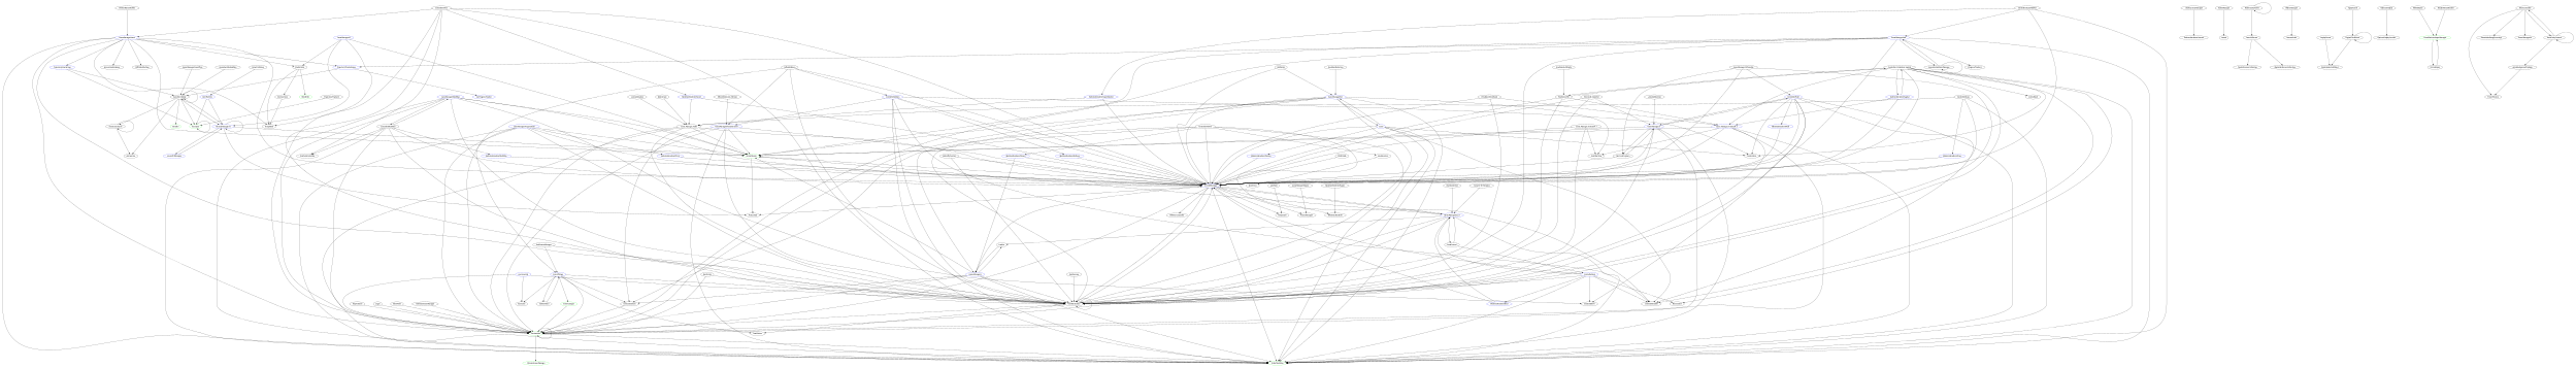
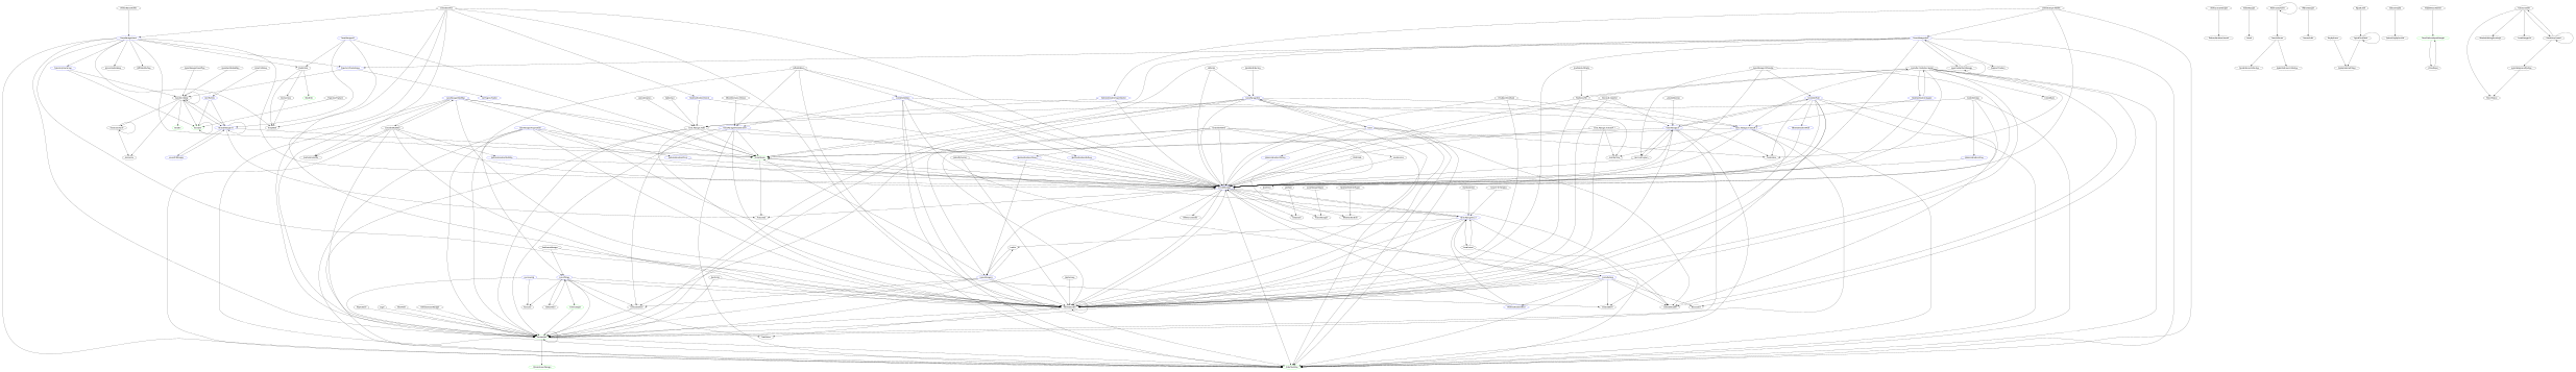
  digraph {
    fontname=Merriweather
    nodesep=1.0
    ranksep=3.0
    node [fontname=Merriweather]
    edge [fontname=Merriweather]
    BarProgressTracker [color=blue]
    RepIncrease
    VarsToInterface
    SessionInfo [color=green]
    OverallManager [color=blue]
    DataToSend
    GlobalVariables [color=green]
    UltimateSceneManager [color=green]
    GameManagerEx2_1 [color=blue]
    Instantiate
    AvatarData
    IGameManager
    IOrbbecController
    ISkeletonRenderer
    AvatarMaster [color=green]
    LookAt
    BoatControl
    RestScript
    SkeletonRendererMailMan [color=blue]
    GameManager5 [color=blue]
    ControllerBoat [color=blue]
    SkeletonRendererPEval [color=blue]
    SkeletonRendererSuperMarket [color=blue]
    Game_Manager_Vidro [color=black]
    SkipTutorial
    ControllerMailMan
    ParabolaController
    GameManagerMailMan [color=blue]
    ControlElbow
    ControllerSuperMarket
    GameManagerSaw [color=blue]
    SupermarketItemManager
    ProgressTracker3
    TrajectoryTrackerSuper [color=blue]
    GameRecnMake
    Animater [color=green]
    GeneralManagerv2 [color=blue]
    Animercise
    AnimerciseAsset
    Bonifier [color=green]
    ControllerSword
    SkeletonRendererSword [color=blue]
    GameManagerSword [color=blue]
    MeshCutter
    TempMesh
    ScreenLineRenderer
    DiffStateMachine
    TrajectoryLineGenner [color=blue]
    Intersections
    MeshUtils [color=green]
    JoinTheDots [color=blue]
    GeneralUIManager [color=blue]
    DetectCollision
    EndScreenManager
    SceneThings [color=blue]
    BackToPlans
    Coms2Interface
    Exercises
    SceneChanger [color=green]
    GameManagerProgressEval [color=blue]
    Login
    receivescript [color=blue]
    GameManager10 [color=blue]
    GameManager9Chambel
    Next_wall_spawn
    ControllerWall [color=blue]
    GameManager_9 [color=blue]
    ControlArm
    ControllShoulder
    SkeletonRendererWall [color=blue]
    GameManagerEx1 [color=blue]
    n72 [color=blue label=Game]
    StateMachine
    SkeletonRendererFlexion [color=blue]
    BlurControl
    SkeletonRendererBoat [color=blue]
    GameManagerFlexExtensCot [color=blue]
    Game_Manager_Tutorial4_1
    Game_Manager_Tutorial4_2 [color=blue]
    BallScript
    ButterflyControl
    CameraRotation
    CheckCameraManager
    SkeletonRendererCamera
    CheckpointCol
    Controller_Pendulars_Sagital
    PendulumTilt
    ControlBack
    SkeletonRendererSagital [color=blue]
    InflateBalloon
    ControllerBalloon [color=blue]
    SkeletonRendererBalloon [color=blue]
    Next_wall_chambel
    paintball
    ShowNote
    SphereCast
    WallColide
    ElbowExtension_Flexion
    Forearm_90_Rotation
    LateralAbduction
    PendularsFrontBack
    PendularsLeftRight
    ShoulderAbduction
    AudioManager
    Sound
    InterfaceSceneManager
    BoneReceiver
    BoneGiver
    ControllerFlower
    SkeletonRendererFlower [color=blue]
    SkeletonRendererGlass [color=blue]
    GameManagerMaster
    SkeletonRendererMaster
    ControllerGlass
    AssetCollector
    ClassReferenceCollection
    ShaderReferenceCollection
    FindUnusedAssets
    DetectObjectsToSlice
    GameManagerSwordTest
    ObjectManager
    CameraOrbit
    GameRecnMakeEditor
    TrajectoryTracker2
    DisplayFrame
    DisplaySelectedObject
    OptionsDisplay
    OptionsDisplaySaveVar
    DigitalClock
    DigitalClockValue
    CrossPlatformInputManager [color=green]
    VirtualInput
-   MobileInput
    SimpleMouseRotator
    AstraBackgroundUpdater
    TimerHistory
    AstraController
    AstraInitializingEventArgs
    n139 [label=GameManagerEx]
    AstraUnityContext
    RepIncrease -> VarsToInterface
    VarsToInterface -> VarsToInterface
    VarsToInterface -> SessionInfo
    VarsToInterface -> OverallManager
    VarsToInterface -> DataToSend
    SessionInfo -> SessionInfo
    SessionInfo -> GlobalVariables
    SessionInfo -> UltimateSceneManager
    OverallManager -> VarsToInterface
    OverallManager -> SessionInfo
    OverallManager -> GlobalVariables
    OverallManager -> GameManagerEx2_1
    OverallManager -> Instantiate
    OverallManager -> AvatarData
    OverallManager -> IGameManager
    OverallManager -> IOrbbecController
    OverallManager -> ISkeletonRenderer
    GameManagerEx2_1 -> VarsToInterface
    GameManagerEx2_1 -> SessionInfo
    GameManagerEx2_1 -> OverallManager
    GameManagerEx2_1 -> GlobalVariables
    GameManagerEx2_1 -> AvatarMaster
    GameManagerEx2_1 -> LookAt
    GameManagerEx2_1 -> BoatControl
    AvatarMaster -> OverallManager
    AvatarMaster -> AvatarData
    LookAt -> GameManager5
    BoatControl -> GameManagerEx2_1
    BoatControl -> ControllerBoat
    RestScript -> VarsToInterface
    RestScript -> SessionInfo
    SkeletonRendererMailMan -> OverallManager
    GameManager5 -> VarsToInterface
    GameManager5 -> SessionInfo
    GameManager5 -> OverallManager
    GameManager5 -> GlobalVariables
    GameManager5 -> AvatarMaster
    GameManager5 -> LookAt
    GameManager5 -> Coms2Interface
    ControllerBoat -> VarsToInterface
    ControllerBoat -> OverallManager
    ControllerBoat -> GlobalVariables
    ControllerBoat -> GameManagerEx2_1
    ControllerBoat -> ControlElbow
    ControllerBoat -> ControllShoulder
    ControllerBoat -> BlurControl
    ControllerBoat -> SkeletonRendererBoat
    SkeletonRendererPEval -> OverallManager
    SkeletonRendererSuperMarket -> OverallManager
    SkeletonRendererSuperMarket -> Game_Manager_Vidro
    Game_Manager_Vidro -> VarsToInterface
    Game_Manager_Vidro -> SessionInfo
    Game_Manager_Vidro -> OverallManager
    Game_Manager_Vidro -> GlobalVariables
    Game_Manager_Vidro -> AvatarMaster
    SkipTutorial -> SessionInfo
    ControllerMailMan -> VarsToInterface
    ControllerMailMan -> SessionInfo
    ControllerMailMan -> OverallManager
    ControllerMailMan -> GlobalVariables
    ControllerMailMan -> SkeletonRendererMailMan
    ControllerMailMan -> ParabolaController
    ControllerMailMan -> GameManagerMailMan
    GameManagerMailMan -> VarsToInterface
    GameManagerMailMan -> SessionInfo
    GameManagerMailMan -> OverallManager
    GameManagerMailMan -> GlobalVariables
    GameManagerMailMan -> AvatarMaster
    GameManagerMailMan -> ControllerMailMan
    GameManagerMailMan -> ControlElbow
    ControllerSuperMarket -> OverallManager
    ControllerSuperMarket -> GlobalVariables
    ControllerSuperMarket -> SkeletonRendererSuperMarket
    ControllerSuperMarket -> GameManagerSaw
    GameManagerSaw -> VarsToInterface
    GameManagerSaw -> SessionInfo
    GameManagerSaw -> OverallManager
    GameManagerSaw -> GlobalVariables
    GameManagerSaw -> AvatarMaster
    GameManagerSaw -> SupermarketItemManager
    GameManagerSaw -> ProgressTracker3
    GameManagerSaw -> TrajectoryTrackerSuper
    SupermarketItemManager -> GameManagerSaw
    SupermarketItemManager -> SupermarketItemManager
    TrajectoryTrackerSuper -> BarProgressTracker
    TrajectoryTrackerSuper -> GameRecnMake
    GameRecnMake -> GameRecnMake
    GameRecnMake -> Animater
    GameRecnMake -> GeneralManagerv2
    GameRecnMake -> Animercise
    GameRecnMake -> AnimerciseAsset
    GameRecnMake -> Bonifier
    Animater -> Animater
    GeneralManagerv2 -> AvatarData
    GeneralManagerv2 -> AvatarMaster
    GeneralManagerv2 -> GameRecnMake
    GeneralManagerv2 -> GeneralManagerv2
    GeneralManagerv2 -> GeneralUIManager
    AnimerciseAsset -> Animercise
    AnimerciseAsset -> AnimerciseAsset
    ControllerSword -> VarsToInterface
    ControllerSword -> SessionInfo
    ControllerSword -> OverallManager
    ControllerSword -> GlobalVariables
    ControllerSword -> ParabolaController
    ControllerSword -> SkeletonRendererSword
    ControllerSword -> GameManagerSword
    SkeletonRendererSword -> OverallManager
    SkeletonRendererSword -> Game_Manager_Vidro
    GameManagerSword -> VarsToInterface
    GameManagerSword -> SessionInfo
    GameManagerSword -> OverallManager
    GameManagerSword -> GlobalVariables
    GameManagerSword -> AvatarMaster
    GameManagerSword -> TrajectoryTrackerSuper
    GameManagerSword -> MeshCutter
    GameManagerSword -> TempMesh
    GameManagerSword -> ScreenLineRenderer
    GameManagerSword -> DiffStateMachine
    GameManagerSword -> TrajectoryLineGenner
    MeshCutter -> TempMesh
    MeshCutter -> Intersections
    MeshCutter -> MeshUtils
    TrajectoryLineGenner -> GameRecnMake
    TrajectoryLineGenner -> Animater
    Intersections -> TempMesh
    JoinTheDots -> Animater
    JoinTheDots -> GeneralManagerv2
    GeneralUIManager -> GeneralManagerv2
    DetectCollision -> JoinTheDots
    EndScreenManager -> VarsToInterface
    EndScreenManager -> SceneThings
    SceneThings -> VarsToInterface
    SceneThings -> SessionInfo
    SceneThings -> DataToSend
    SceneThings -> BackToPlans
    SceneThings -> Coms2Interface
    SceneThings -> Exercises
    SceneThings -> SceneChanger
    BackToPlans -> SceneThings
    Coms2Interface -> SessionInfo
    SceneChanger -> SessionInfo
    GameManagerProgressEval -> VarsToInterface
    GameManagerProgressEval -> SessionInfo
    GameManagerProgressEval -> OverallManager
    GameManagerProgressEval -> GlobalVariables
    GameManagerProgressEval -> AvatarMaster
    GameManagerProgressEval -> SkeletonRendererPEval
    GameManagerProgressEval -> SceneThings
    Login -> SessionInfo
    receivescript -> VarsToInterface
    receivescript -> SessionInfo
    receivescript -> Exercises
    GameManager10 -> AvatarMaster
    GameManager10 -> GeneralManagerv2
    GameManager10 -> MeshCutter
    GameManager10 -> TempMesh
    GameManager9Chambel -> VarsToInterface
    GameManager9Chambel -> OverallManager
    GameManager9Chambel -> Next_wall_spawn
    GameManager9Chambel -> ControllerWall
    Next_wall_spawn -> OverallManager
    Next_wall_spawn -> GameManager_9
    ControllerWall -> VarsToInterface
    ControllerWall -> OverallManager
    ControllerWall -> GlobalVariables
    ControllerWall -> ControlElbow
    ControllerWall -> GameManager_9
    ControllerWall -> ControlArm
    ControllerWall -> ControllShoulder
    ControllerWall -> SkeletonRendererWall
    GameManager_9 -> VarsToInterface
    GameManager_9 -> SessionInfo
    GameManager_9 -> OverallManager
    GameManager_9 -> GlobalVariables
    GameManager_9 -> AvatarMaster
    GameManager_9 -> Next_wall_spawn
    GameManager_9 -> ControllerWall
    SkeletonRendererWall -> OverallManager
    GameManagerEx1 -> VarsToInterface
    GameManagerEx1 -> SessionInfo
    GameManagerEx1 -> OverallManager
    GameManagerEx1 -> GlobalVariables
    GameManagerEx1 -> AvatarMaster
    GameManagerEx1 -> Coms2Interface
    GameManagerEx1 -> n72
    GameManagerEx1 -> StateMachine
    n72 -> VarsToInterface
    n72 -> OverallManager
    n72 -> GlobalVariables
    n72 -> ControlArm
    n72 -> ControllShoulder
    n72 -> GameManagerEx1
    n72 -> SkeletonRendererFlexion
    SkeletonRendererFlexion -> OverallManager
    SkeletonRendererBoat -> OverallManager
    SkeletonRendererBoat -> GameManagerEx2_1
    GameManagerFlexExtensCot -> VarsToInterface
    GameManagerFlexExtensCot -> SessionInfo
    GameManagerFlexExtensCot -> OverallManager
    GameManagerFlexExtensCot -> GlobalVariables
    GameManagerFlexExtensCot -> AvatarMaster
    GameManagerFlexExtensCot -> Coms2Interface
    Game_Manager_Tutorial4_1 -> VarsToInterface
    Game_Manager_Tutorial4_1 -> OverallManager
    Game_Manager_Tutorial4_1 -> StateMachine
    Game_Manager_Tutorial4_2 -> VarsToInterface
    Game_Manager_Tutorial4_2 -> SessionInfo
    Game_Manager_Tutorial4_2 -> OverallManager
    Game_Manager_Tutorial4_2 -> GlobalVariables
    Game_Manager_Tutorial4_2 -> AvatarMaster
    Game_Manager_Tutorial4_2 -> StateMachine
    BallScript -> OverallManager
    BallScript -> GameManagerEx1
    ButterflyControl -> VarsToInterface
    ButterflyControl -> OverallManager
    CameraRotation -> Game_Manager_Vidro
    CheckCameraManager -> SkeletonRendererCamera
    CheckpointCol -> GameManagerEx2_1
    Controller_Pendulars_Sagital -> VarsToInterface
    Controller_Pendulars_Sagital -> OverallManager
    Controller_Pendulars_Sagital -> GlobalVariables
    Controller_Pendulars_Sagital -> ControlArm
    Controller_Pendulars_Sagital -> ControllShoulder
    Controller_Pendulars_Sagital -> BlurControl
    Controller_Pendulars_Sagital -> Game_Manager_Tutorial4_2
    Controller_Pendulars_Sagital -> PendulumTilt
    Controller_Pendulars_Sagital -> ControlBack
    Controller_Pendulars_Sagital -> SkeletonRendererSagital
    PendulumTilt -> VarsToInterface
    PendulumTilt -> OverallManager
    PendulumTilt -> Game_Manager_Tutorial4_2
    PendulumTilt -> Controller_Pendulars_Sagital
    SkeletonRendererSagital -> OverallManager
    SkeletonRendererSagital -> Game_Manager_Tutorial4_2
    SkeletonRendererSagital -> Controller_Pendulars_Sagital
    InflateBalloon -> VarsToInterface
    InflateBalloon -> SessionInfo
    InflateBalloon -> OverallManager
    InflateBalloon -> GameManagerFlexExtensCot
    InflateBalloon -> ControllerBalloon
    ControllerBalloon -> VarsToInterface
    ControllerBalloon -> OverallManager
    ControllerBalloon -> GlobalVariables
    ControllerBalloon -> ControlArm
    ControllerBalloon -> ControllShoulder
    ControllerBalloon -> GameManagerFlexExtensCot
    ControllerBalloon -> SkeletonRendererBalloon
    SkeletonRendererBalloon -> OverallManager
    Next_wall_chambel -> VarsToInterface
    Next_wall_chambel -> OverallManager
    Next_wall_chambel -> GameManager_9
    paintball -> Instantiate
    ShowNote -> SessionInfo
    SphereCast -> Game_Manager_Vidro
    WallColide -> OverallManager
    ElbowExtension_Flexion -> GameManagerFlexExtensCot
    Forearm_90_Rotation -> GameManagerEx2_1
    LateralAbduction -> GameManager_9
    PendularsFrontBack -> VarsToInterface
    PendularsFrontBack -> OverallManager
    PendularsFrontBack -> Game_Manager_Tutorial4_2
    PendularsLeftRight -> PendulumTilt
    ShoulderAbduction -> GameManagerEx1
    AudioManager -> Sound
    InterfaceSceneManager -> SessionInfo
    BoneReceiver -> BoneGiver
    ControllerFlower -> VarsToInterface
    ControllerFlower -> OverallManager
    ControllerFlower -> GlobalVariables
    ControllerFlower -> GameManager5
    ControllerFlower -> ControllShoulder
    ControllerFlower -> BoneReceiver
    ControllerFlower -> SkeletonRendererFlower
    SkeletonRendererFlower -> OverallManager
    SkeletonRendererFlower -> GameManager5
    SkeletonRendererGlass -> OverallManager
    GameManagerMaster -> IGameManager
    SkeletonRendererMaster -> ISkeletonRenderer
    ControllerGlass -> OverallManager
    ControllerGlass -> GlobalVariables
    ControllerGlass -> Game_Manager_Vidro
    ControllerGlass -> SkeletonRendererGlass
    AssetCollector -> ClassReferenceCollection
    AssetCollector -> ShaderReferenceCollection
    FindUnusedAssets -> AssetCollector
    FindUnusedAssets -> FindUnusedAssets
    DetectObjectsToSlice -> GameManagerSword
    GameManagerSwordTest -> GameRecnMake
    ObjectManager -> CameraOrbit
    GameRecnMakeEditor -> GameRecnMake
    TrajectoryTracker2 -> Animater
    DisplayFrame -> DisplaySelectedObject
    OptionsDisplay -> OptionsDisplaySaveVar
    DigitalClock -> DigitalClockValue
    DigitalClockValue -> DisplaySelectedObject
    DigitalClockValue -> DigitalClockValue
    CrossPlatformInputManager -> VirtualInput
    VirtualInput -> CrossPlatformInputManager
-   MobileInput -> CrossPlatformInputManager
    SimpleMouseRotator -> CrossPlatformInputManager
    AstraBackgroundUpdater -> TimerHistory
    AstraController -> TimerHistory
    AstraController -> AstraInitializingEventArgs
    AstraController -> n139
    AstraController -> AstraUnityContext
    AstraUnityContext -> AstraBackgroundUpdater
    AstraUnityContext -> AstraController
    AstraUnityContext -> AstraUnityContext
  }
